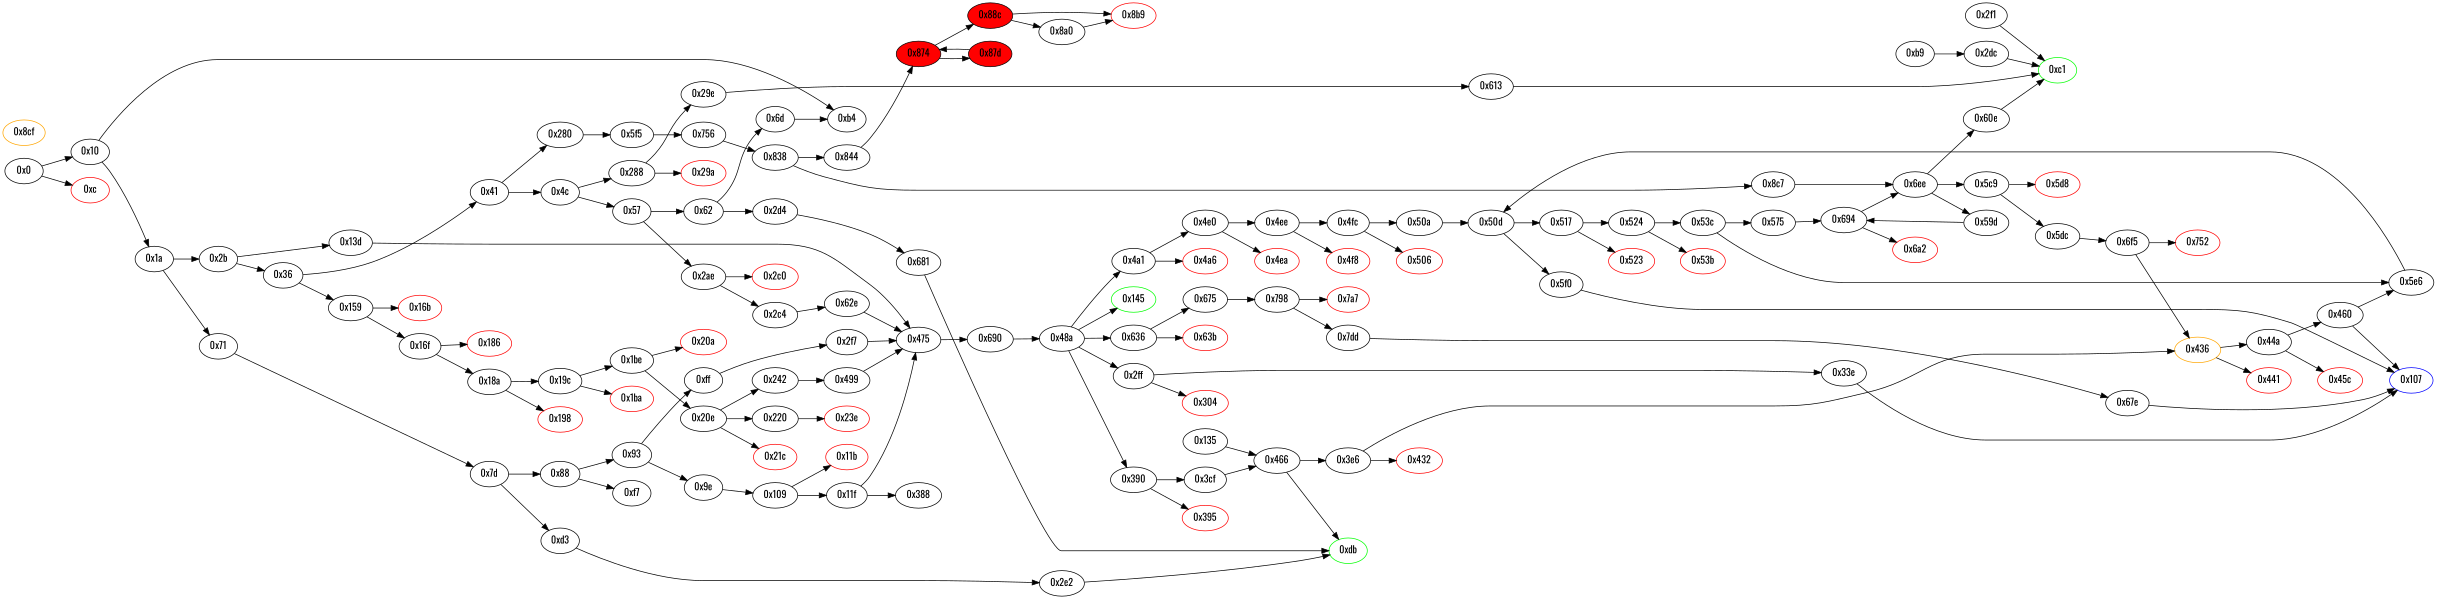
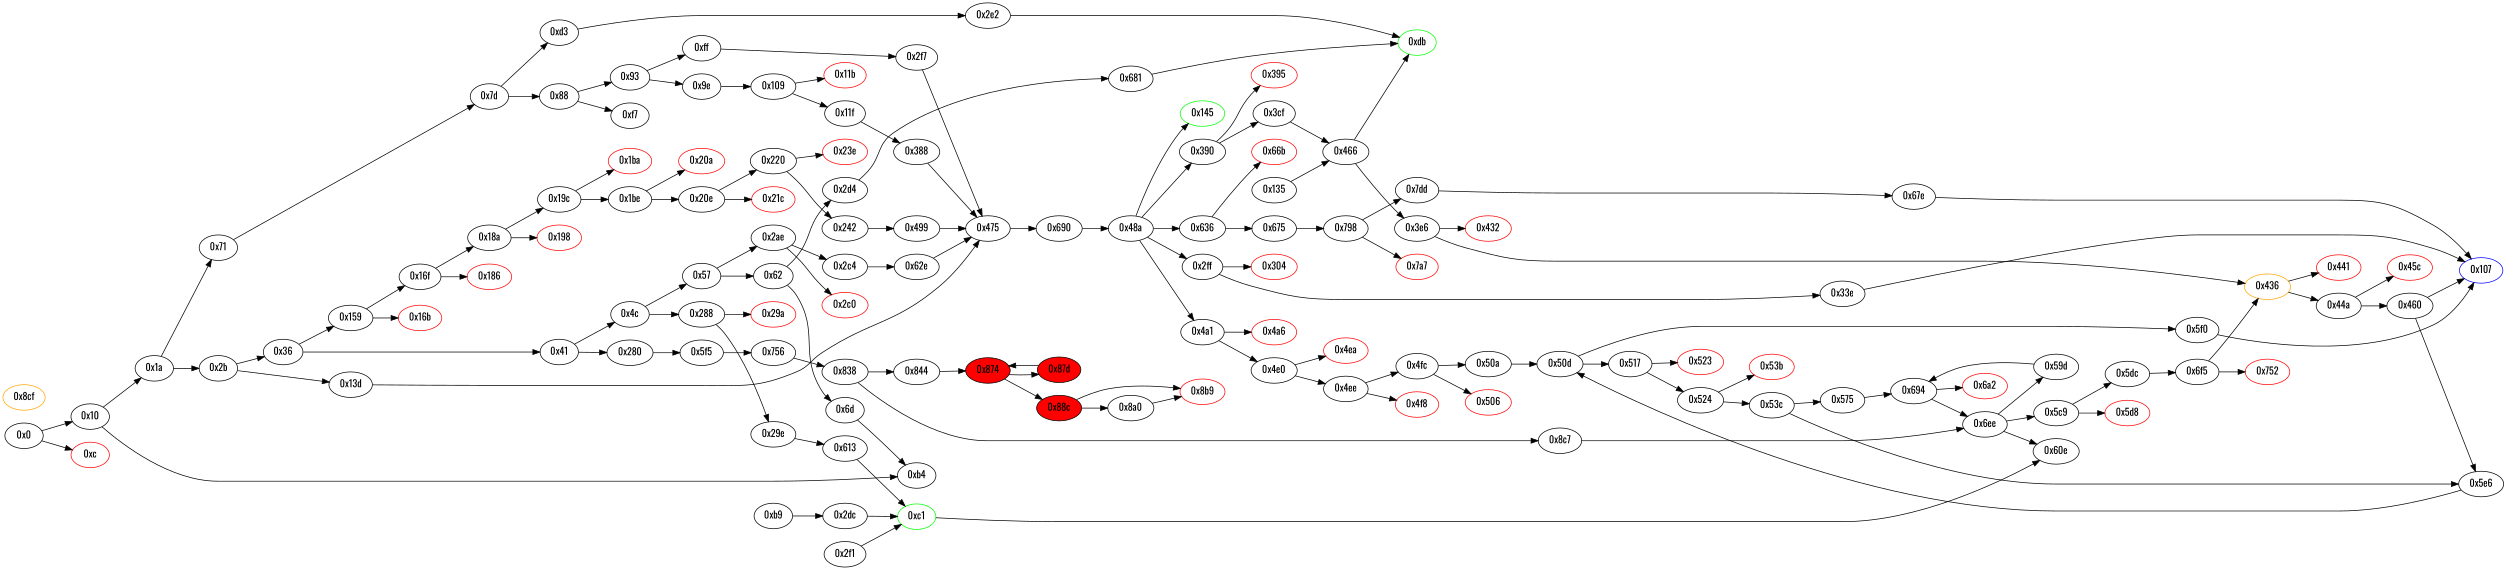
  strict digraph {
    fontname=Oswald
    rankdir=LR
    node [fillcolor=white fontname=Oswald style=filled]
    edge [fontname=Oswald]
    "0x7a7" [color=red]
    "0x798"
    "0x7dd"
    "0x67e"
    "0x21c" [color=red]
    "0x20e"
    "0x220"
    "0x23e" [color=red]
    "0x242"
    "0x16b" [color=red]
    "0x107" [color=blue]
    "0x33e"
    "0x5d8" [color=red]
    "0x5c9"
    "0x5dc"
    "0x6f5"
    "0x4a6" [color=red]
    "0x4a1"
    "0x4e0"
    "0x4ea" [color=red]
    "0x4ee"
    "0x441" [color=red]
    "0x6ee"
    "0x59d"
    "0x60e"
    "0x694"
    "0xc1" [color=green]
    "0x53c"
    "0x575"
    "0x5e6"
    "0x50d"
    "0x11b" [color=red]
    "0x109"
    "0x11f"
    "0x388"
    "0x2ff"
    "0x304" [color=red]
    "0x2c0" [color=red]
    "0x499"
    "0x475"
    "0x2b"
    "0x13d"
    "0x36"
    "0x41"
    "0x159"
    "0x4f8" [color=red]
    "0x2f1"
    "0x524"
    "0x53b" [color=red]
    "0xdb" [color=green]
    "0x2e2"
    "0x752" [color=red]
    "0x436" [color=orange]
    "0x44a"
    "0x3e6"
    "0x432" [color=red]
    "0x280"
    "0x5f5"
    "0x756"
    "0xb4" [color=black]
    "0xff"
    "0x2f7"
    "0x690"
    "0x186" [color=red]
    "0x16f"
    "0x18a"
    "0x19c"
    "0x198" [color=red]
    "0x506" [color=red]
    "0x4fc"
    "0x50a"
    "0x6a2" [color=red]
    "0x1ba" [color=red]
    "0x1be"
    "0x20a" [color=red]
    "0x390"
    "0x3cf"
    "0x395" [color=red]
    "0x466"
    "0xb9"
    "0x2dc"
    "0x874" [fillcolor=red]
    "0x844"
    "0x88c" [fillcolor=red]
    "0x87d" [fillcolor=red]
    "0x523" [color=red]
    "0x45c" [color=red]
-   "0x63b" [color=red]
+   "0x63b" [color=red label="0x66b"]
    "0x29a" [color=red]
    "0x288"
    "0x29e"
    "0x613"
    "0x7d"
    "0x88"
    "0xd3"
    "0x93"
    "0xf7"
    "0x460"
    "0x9e"
    "0x62"
    "0x6d"
    "0x2d4"
    "0x681"
    "0x145" [color=green]
    "0x57"
    "0x2ae"
    "0x2c4"
    "0x838"
    "0x8c7"
    "0x4c"
    "0x135"
    "0x517"
    "0x5f0"
    "0x62e"
    "0x10"
    "0x1a"
    "0x71"
    "0x0"
    "0xc" [color=red]
    "0x8cf" [color=orange]
    "0x48a"
    "0x636"
    "0x675"
    "0x8b9" [color=red]
    "0x8a0"
    "0x798" -> "0x7a7"
    "0x798" -> "0x7dd"
    "0x7dd" -> "0x67e"
    "0x67e" -> "0x107"
    "0x20e" -> "0x21c"
    "0x20e" -> "0x220"
    "0x220" -> "0x23e"
-   "0x20e" -> "0x242"
+   "0x220" -> "0x242"
    "0x242" -> "0x499"
    "0x33e" -> "0x107"
    "0x5c9" -> "0x5d8"
    "0x5c9" -> "0x5dc"
    "0x5dc" -> "0x6f5"
    "0x6f5" -> "0x752"
    "0x6f5" -> "0x436"
    "0x4a1" -> "0x4a6"
    "0x4a1" -> "0x4e0"
    "0x4e0" -> "0x4ea"
    "0x4e0" -> "0x4ee"
    "0x4ee" -> "0x4f8"
    "0x4ee" -> "0x4fc"
    "0x6ee" -> "0x5c9"
    "0x6ee" -> "0x59d"
    "0x6ee" -> "0x60e"
    "0x59d" -> "0x694"
-   "0x60e" -> "0xc1"
+   "0xc1" -> "0x60e"
    "0x694" -> "0x6ee"
    "0x694" -> "0x6a2"
    "0x53c" -> "0x575"
    "0x53c" -> "0x5e6"
    "0x575" -> "0x694"
    "0x5e6" -> "0x50d"
    "0x50d" -> "0x517"
    "0x50d" -> "0x5f0"
    "0x109" -> "0x11b"
    "0x109" -> "0x11f"
    "0x11f" -> "0x388"
-   "0x11f" -> "0x475"
+   "0x388" -> "0x475"
    "0x2ff" -> "0x33e"
    "0x2ff" -> "0x304"
    "0x499" -> "0x475"
    "0x475" -> "0x690"
    "0x2b" -> "0x13d"
    "0x2b" -> "0x36"
    "0x13d" -> "0x475"
    "0x36" -> "0x41"
    "0x36" -> "0x159"
    "0x41" -> "0x280"
    "0x41" -> "0x4c"
    "0x159" -> "0x16b"
    "0x159" -> "0x16f"
    "0x2f1" -> "0xc1"
    "0x524" -> "0x53c"
    "0x524" -> "0x53b"
    "0x2e2" -> "0xdb"
    "0x436" -> "0x441"
    "0x436" -> "0x44a"
    "0x44a" -> "0x45c"
    "0x44a" -> "0x460"
    "0x3e6" -> "0x436"
    "0x3e6" -> "0x432"
    "0x280" -> "0x5f5"
    "0x5f5" -> "0x756"
    "0x756" -> "0x838"
    "0xff" -> "0x2f7"
    "0x2f7" -> "0x475"
    "0x690" -> "0x48a"
    "0x16f" -> "0x186"
    "0x16f" -> "0x18a"
    "0x18a" -> "0x19c"
    "0x18a" -> "0x198"
    "0x19c" -> "0x1ba"
    "0x19c" -> "0x1be"
    "0x4fc" -> "0x506"
    "0x4fc" -> "0x50a"
    "0x50a" -> "0x50d"
    "0x1be" -> "0x20e"
    "0x1be" -> "0x20a"
    "0x390" -> "0x3cf"
    "0x390" -> "0x395"
    "0x3cf" -> "0x466"
    "0x466" -> "0xdb"
    "0x466" -> "0x3e6"
    "0xb9" -> "0x2dc"
    "0x2dc" -> "0xc1"
    "0x874" -> "0x88c"
    "0x874" -> "0x87d"
    "0x844" -> "0x874"
    "0x88c" -> "0x8b9"
    "0x88c" -> "0x8a0"
    "0x87d" -> "0x874"
    "0x288" -> "0x29a"
    "0x288" -> "0x29e"
    "0x29e" -> "0x613"
    "0x613" -> "0xc1"
    "0x7d" -> "0x88"
    "0x7d" -> "0xd3"
    "0x88" -> "0x93"
    "0x88" -> "0xf7"
    "0xd3" -> "0x2e2"
    "0x93" -> "0xff"
    "0x93" -> "0x9e"
    "0x460" -> "0x107"
    "0x460" -> "0x5e6"
    "0x9e" -> "0x109"
    "0x62" -> "0x6d"
    "0x62" -> "0x2d4"
    "0x6d" -> "0xb4"
    "0x2d4" -> "0x681"
    "0x681" -> "0xdb"
    "0x57" -> "0x62"
    "0x57" -> "0x2ae"
    "0x2ae" -> "0x2c0"
    "0x2ae" -> "0x2c4"
    "0x2c4" -> "0x62e"
    "0x838" -> "0x844"
    "0x838" -> "0x8c7"
    "0x8c7" -> "0x6ee"
    "0x4c" -> "0x288"
    "0x4c" -> "0x57"
    "0x135" -> "0x466"
    "0x517" -> "0x524"
    "0x517" -> "0x523"
    "0x5f0" -> "0x107"
    "0x62e" -> "0x475"
    "0x10" -> "0xb4"
    "0x10" -> "0x1a"
    "0x1a" -> "0x2b"
    "0x1a" -> "0x71"
    "0x71" -> "0x7d"
    "0x0" -> "0x10"
    "0x0" -> "0xc"
    "0x48a" -> "0x4a1"
    "0x48a" -> "0x2ff"
    "0x48a" -> "0x390"
    "0x48a" -> "0x145"
    "0x48a" -> "0x636"
    "0x636" -> "0x63b"
    "0x636" -> "0x675"
    "0x675" -> "0x798"
    "0x8a0" -> "0x8b9"
  }
